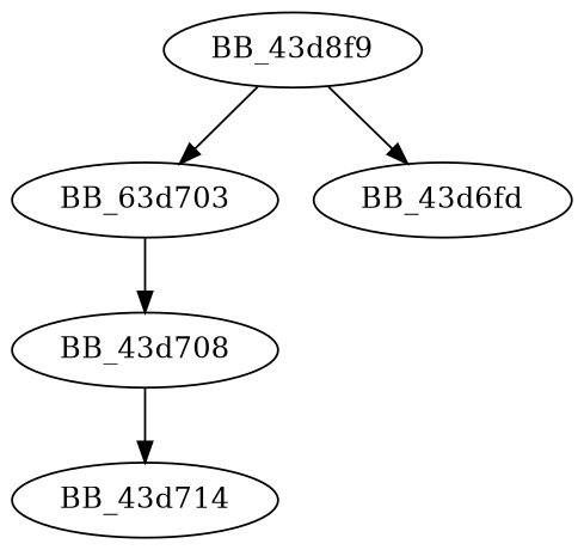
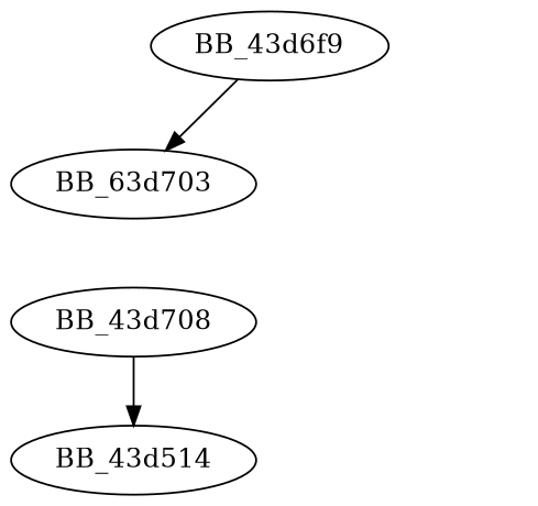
  digraph {
    fontname="DejaVu Serif"
    node [fontname="DejaVu Serif"]
    edge [fontname="DejaVu Serif"]
    n1 [label=BB_63d703]
-   BB_43d6f9 [label=BB_43d8f9]
-   BB_43d6fd
+   BB_43d6f9
    BB_43d708
-   BB_43d714
-   n1 -> BB_43d708
+   BB_43d714 [label=BB_43d514]
    BB_43d6f9 -> n1
-   BB_43d6f9 -> BB_43d6fd
    BB_43d708 -> BB_43d714
  }
